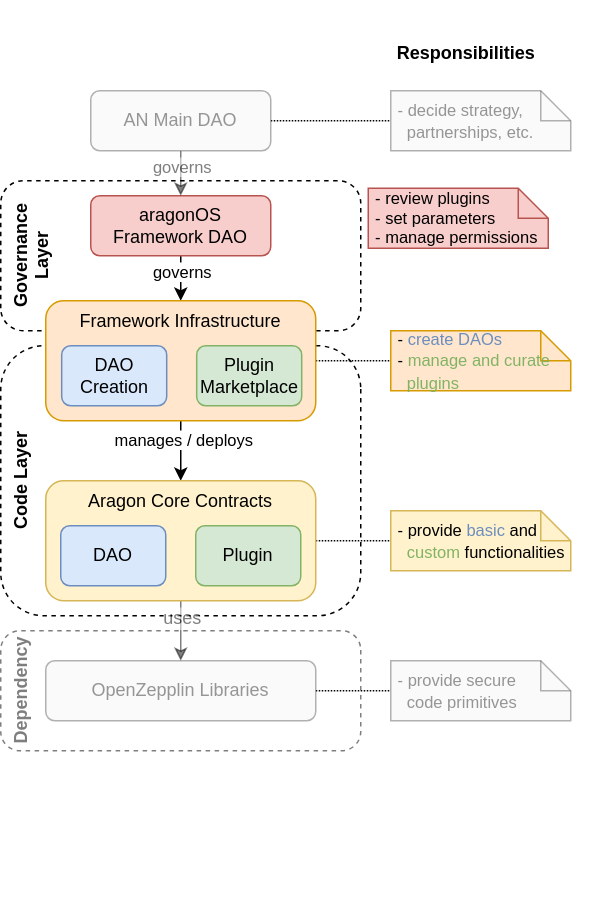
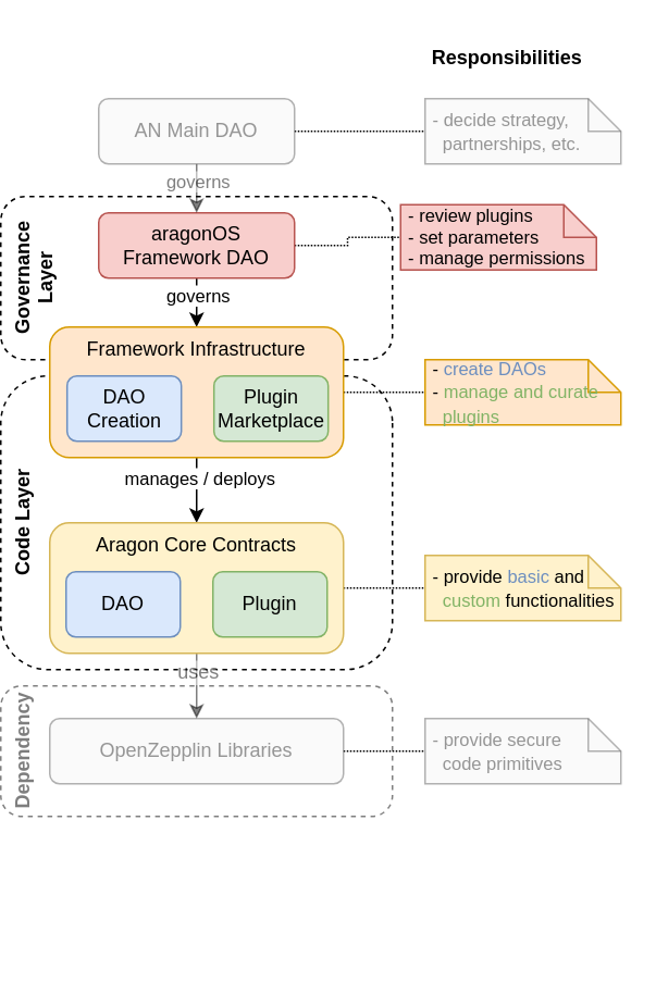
  <mxCell id="0" />
  <mxCell id="1" parent="0" />
  <mxCell id="2" value="Code Layer" style="rounded=1;whiteSpace=wrap;html=1;dashed=1;fillColor=none;verticalAlign=top;fontStyle=1;arcSize=16;direction=west;rotation=270;" parent="1" vertex="1"><mxGeometry x="20" y="200" width="180" height="240" as="geometry" /></mxCell>
  <mxCell id="3" value="&lt;span style=&quot;font-size: 11px;&quot;&gt;&lt;font style=&quot;font-size: 11px;&quot;&gt;&amp;nbsp;- decide strategy,&lt;br&gt;&amp;nbsp; &amp;nbsp;&lt;/font&gt;partnerships, etc.&lt;br&gt;&lt;/span&gt;" style="shape=note;size=20;whiteSpace=wrap;html=1;fontSize=12;fillColor=#f5f5f5;align=left;strokeColor=#666666;fontColor=#333333;textOpacity=50;opacity=50;" parent="1" vertex="1"><mxGeometry x="250" y="60" width="120" height="40" as="geometry" /></mxCell>
  <mxCell id="4" value="&lt;div style=&quot;font-size: 11px;&quot;&gt;&lt;span style=&quot;background-color: initial;&quot;&gt;&amp;nbsp;- review plugins&lt;/span&gt;&lt;br&gt;&lt;/div&gt;&lt;div style=&quot;font-size: 11px;&quot;&gt;&lt;span style=&quot;background-color: initial;&quot;&gt;&lt;font style=&quot;font-size: 11px;&quot;&gt;&amp;nbsp;- set parameters&lt;br&gt;&amp;nbsp;- manage permissions&lt;/font&gt;&lt;/span&gt;&lt;/div&gt;" style="shape=note;size=20;whiteSpace=wrap;html=1;fontSize=12;fillColor=#f8cecc;align=left;strokeColor=#b85450;" parent="1" vertex="1"><mxGeometry x="235" y="125" width="120" height="40" as="geometry" /></mxCell>
  <mxCell id="5" value="&lt;span style=&quot;font-size: 11px;&quot;&gt;&lt;font style=&quot;font-size: 11px;&quot;&gt;&amp;nbsp;- &lt;font style=&quot;&quot; color=&quot;#6c8ebf&quot;&gt;create DAOs&lt;/font&gt;&lt;br&gt;&amp;nbsp;- &lt;font color=&quot;#81b365&quot;&gt;manage and curate&lt;br&gt;&amp;nbsp; &amp;nbsp;plugins&lt;/font&gt;&lt;/font&gt;&lt;br&gt;&lt;/span&gt;" style="shape=note;size=20;whiteSpace=wrap;html=1;fontSize=12;fillColor=#ffe6cc;align=left;strokeColor=#d79b00;" parent="1" vertex="1"><mxGeometry x="250" y="220" width="120" height="40" as="geometry" /></mxCell>
  <mxCell id="6" style="edgeStyle=orthogonalEdgeStyle;rounded=0;orthogonalLoop=1;jettySize=auto;html=1;fontSize=11;endArrow=none;endFill=0;dashed=1;dashPattern=1 1;textOpacity=50;" parent="1" source="20" target="3" edge="1"><mxGeometry relative="1" as="geometry" /></mxCell>
+ <mxCell id="7" style="edgeStyle=orthogonalEdgeStyle;rounded=0;orthogonalLoop=1;jettySize=auto;html=1;exitX=1;exitY=0.5;exitDx=0;exitDy=0;fontSize=11;endArrow=none;endFill=0;dashed=1;dashPattern=1 1;" parent="1" source="17" target="4" edge="1"><mxGeometry relative="1" as="geometry" /></mxCell>
  <mxCell id="8" style="edgeStyle=orthogonalEdgeStyle;rounded=0;orthogonalLoop=1;jettySize=auto;html=1;exitX=1;exitY=0.5;exitDx=0;exitDy=0;fontSize=11;endArrow=none;endFill=0;dashed=1;dashPattern=1 1;" parent="1" source="32" target="5" edge="1"><mxGeometry relative="1" as="geometry" /></mxCell>
  <mxCell id="9" value="&lt;span style=&quot;font-size: 11px;&quot;&gt;&lt;font style=&quot;font-size: 11px;&quot;&gt;&amp;nbsp;- provide &lt;font style=&quot;&quot; color=&quot;#6c8ebf&quot;&gt;basic&lt;/font&gt; and&lt;br&gt;&amp;nbsp; &amp;nbsp;&lt;font style=&quot;&quot; color=&quot;#81b365&quot;&gt;custom&lt;/font&gt;&lt;font style=&quot;&quot; color=&quot;#97d077&quot;&gt;&amp;nbsp;&lt;/font&gt;functionalities&lt;/font&gt;&lt;br&gt;&lt;/span&gt;" style="shape=note;size=20;whiteSpace=wrap;html=1;fontSize=12;fillColor=#fff2cc;align=left;strokeColor=#d6b656;" parent="1" vertex="1"><mxGeometry x="250" y="340" width="120" height="40" as="geometry" /></mxCell>
  <mxCell id="10" style="edgeStyle=orthogonalEdgeStyle;rounded=0;orthogonalLoop=1;jettySize=auto;html=1;dashed=1;dashPattern=1 1;fontSize=11;endArrow=none;endFill=0;" parent="1" source="28" target="9" edge="1"><mxGeometry relative="1" as="geometry" /></mxCell>
  <mxCell id="11" value="&lt;font color=&quot;#000000&quot; style=&quot;font-size: 12px;&quot;&gt;&lt;b style=&quot;font-size: 12px;&quot;&gt;Responsibilities&lt;/b&gt;&lt;/font&gt;" style="text;html=1;align=center;verticalAlign=middle;resizable=0;points=[];autosize=1;strokeColor=none;fillColor=none;fontSize=12;fontColor=#7EA6E0;" parent="1" vertex="1"><mxGeometry x="240" y="20" width="120" height="30" as="geometry" /></mxCell>
  <mxCell id="12" value="&lt;span style=&quot;font-size: 11px;&quot;&gt;&lt;font style=&quot;font-size: 11px;&quot;&gt;&amp;nbsp;- provide secure &lt;br&gt;&amp;nbsp; &amp;nbsp;code primitives&lt;/font&gt;&lt;br&gt;&lt;/span&gt;" style="shape=note;size=20;whiteSpace=wrap;html=1;fontSize=12;fillColor=#f5f5f5;align=left;strokeColor=#666666;fontColor=#333333;opacity=50;textOpacity=50;" parent="1" vertex="1"><mxGeometry x="250" y="440" width="120" height="40" as="geometry" /></mxCell>
  <mxCell id="13" style="edgeStyle=orthogonalEdgeStyle;rounded=0;orthogonalLoop=1;jettySize=auto;html=1;dashed=1;dashPattern=1 1;fontSize=11;fontColor=#000000;endArrow=none;endFill=0;textOpacity=50;" parent="1" source="24" target="12" edge="1"><mxGeometry relative="1" as="geometry" /></mxCell>
  <mxCell id="14" value="Governance Layer" style="rounded=1;whiteSpace=wrap;html=1;dashed=1;fillColor=none;verticalAlign=top;fontStyle=1;rotation=270;" parent="1" vertex="1"><mxGeometry x="60" y="50" width="100" height="240" as="geometry" /></mxCell>
  <mxCell id="15" style="edgeStyle=orthogonalEdgeStyle;rounded=0;orthogonalLoop=1;jettySize=auto;html=1;" parent="1" source="17" target="32" edge="1"><mxGeometry relative="1" as="geometry" /></mxCell>
  <mxCell id="16" value="governs" style="edgeLabel;html=1;align=center;verticalAlign=middle;resizable=0;points=[];" parent="15" vertex="1" connectable="0"><mxGeometry x="-0.325" relative="1" as="geometry"><mxPoint y="-7" as="offset" /></mxGeometry></mxCell>
  <mxCell id="17" value="aragonOS Framework DAO" style="rounded=1;whiteSpace=wrap;html=1;verticalAlign=middle;fontStyle=0;fillColor=#f8cecc;strokeColor=#b85450;" parent="1" vertex="1"><mxGeometry x="50" y="130" width="120" height="40" as="geometry" /></mxCell>
  <mxCell id="18" style="edgeStyle=orthogonalEdgeStyle;rounded=0;orthogonalLoop=1;jettySize=auto;html=1;textOpacity=50;opacity=50;" parent="1" source="20" target="17" edge="1"><mxGeometry relative="1" as="geometry" /></mxCell>
  <mxCell id="19" value="governs" style="edgeLabel;html=1;align=center;verticalAlign=middle;resizable=0;points=[];textOpacity=50;" parent="18" vertex="1" connectable="0"><mxGeometry x="-0.695" relative="1" as="geometry"><mxPoint y="2" as="offset" /></mxGeometry></mxCell>
  <mxCell id="20" value="AN Main DAO" style="rounded=1;whiteSpace=wrap;html=1;verticalAlign=middle;fontStyle=0;fillColor=#f5f5f5;strokeColor=#666666;fontColor=#333333;opacity=50;textOpacity=50;" parent="1" vertex="1"><mxGeometry x="50" y="60" width="120" height="40" as="geometry" /></mxCell>
  <mxCell id="21" value="Dependency" style="rounded=1;whiteSpace=wrap;html=1;dashed=1;fillColor=none;verticalAlign=top;fontStyle=1;arcSize=16;direction=west;rotation=270;textOpacity=50;opacity=50;" parent="1" vertex="1"><mxGeometry x="70" y="340" width="80" height="240" as="geometry" /></mxCell>
  <mxCell id="22" style="edgeStyle=orthogonalEdgeStyle;rounded=0;orthogonalLoop=1;jettySize=auto;html=1;" parent="1" source="32" target="28" edge="1"><mxGeometry relative="1" as="geometry" /></mxCell>
  <mxCell id="23" value="manages / deploys" style="edgeLabel;html=1;align=center;verticalAlign=middle;resizable=0;points=[];" parent="22" vertex="1" connectable="0"><mxGeometry x="-0.552" relative="1" as="geometry"><mxPoint x="1" y="3" as="offset" /></mxGeometry></mxCell>
  <mxCell id="24" value="OpenZepplin Libraries" style="rounded=1;whiteSpace=wrap;html=1;verticalAlign=middle;fontStyle=0;fillColor=#f5f5f5;strokeColor=#666666;fontColor=#333333;textOpacity=50;opacity=50;" parent="1" vertex="1"><mxGeometry x="20" y="440" width="180" height="40" as="geometry" /></mxCell>
  <mxCell id="25" style="rounded=0;orthogonalLoop=1;jettySize=auto;html=1;fontSize=12;fontColor=#000000;endArrow=classic;endFill=1;opacity=50;" parent="1" source="28" target="24" edge="1"><mxGeometry relative="1" as="geometry" /></mxCell>
  <mxCell id="26" value="uses" style="edgeLabel;html=1;align=center;verticalAlign=middle;resizable=0;points=[];fontSize=12;fontColor=#000000;textOpacity=50;" parent="25" vertex="1" connectable="0"><mxGeometry x="-0.471" y="2" relative="1" as="geometry"><mxPoint x="-2" as="offset" /></mxGeometry></mxCell>
  <mxCell id="27" value="" style="group" parent="1" vertex="1" connectable="0"><mxGeometry x="20" y="320" width="180" height="80" as="geometry" /></mxCell>
  <mxCell id="28" value="Aragon Core Contracts" style="rounded=1;whiteSpace=wrap;html=1;verticalAlign=top;fontStyle=0;fillColor=#fff2cc;strokeColor=#d6b656;" parent="27" vertex="1"><mxGeometry width="180" height="80" as="geometry" /></mxCell>
  <mxCell id="29" value="DAO" style="rounded=1;whiteSpace=wrap;html=1;verticalAlign=middle;fontStyle=0;fillColor=#dae8fc;strokeColor=#6c8ebf;" parent="27" vertex="1"><mxGeometry x="10" y="30" width="70" height="40" as="geometry" /></mxCell>
  <mxCell id="30" value="Plugin" style="rounded=1;whiteSpace=wrap;html=1;verticalAlign=middle;fontStyle=0;fillColor=#d5e8d4;strokeColor=#82b366;" parent="27" vertex="1"><mxGeometry x="100" y="30" width="70" height="40" as="geometry" /></mxCell>
  <mxCell id="31" value="" style="group" parent="1" vertex="1" connectable="0"><mxGeometry x="20" y="200" width="180" height="80" as="geometry" /></mxCell>
  <mxCell id="32" value="Framework Infrastructure" style="rounded=1;whiteSpace=wrap;html=1;verticalAlign=top;fontStyle=0;fillColor=#ffe6cc;strokeColor=#d79b00;" parent="31" vertex="1"><mxGeometry width="180" height="80" as="geometry" /></mxCell>
  <mxCell id="33" value="DAO Creation" style="rounded=1;whiteSpace=wrap;html=1;verticalAlign=middle;fontStyle=0;fillColor=#dae8fc;strokeColor=#6c8ebf;" parent="31" vertex="1"><mxGeometry x="10.63" y="30" width="70" height="40" as="geometry" /></mxCell>
  <mxCell id="34" value="Plugin&lt;br&gt;Marketplace" style="rounded=1;whiteSpace=wrap;html=1;verticalAlign=middle;fontStyle=0;fillColor=#d5e8d4;strokeColor=#82b366;" parent="31" vertex="1"><mxGeometry x="100.63" y="30" width="70" height="40" as="geometry" /></mxCell>
